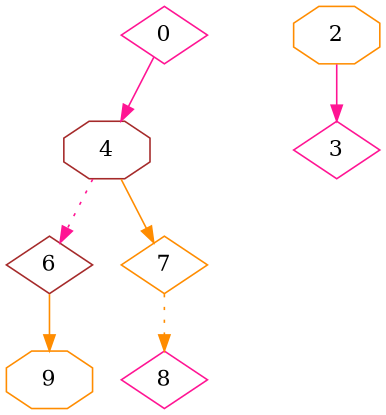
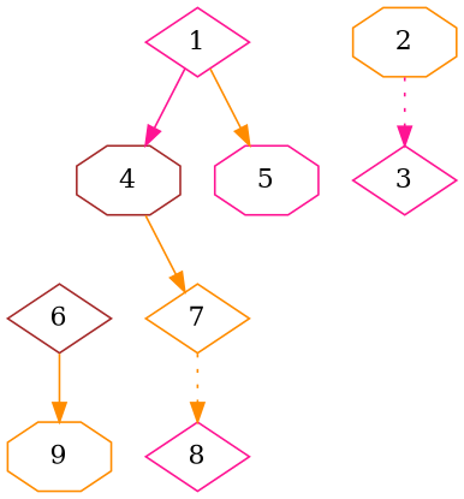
  digraph {
    node [color=deeppink shape=diamond]
    edge [color=darkorange style=solid]
-   1 [alpha=0.18 expect_size=51914752 label=0]
+   1 [alpha=0.18 expect_size=51914752]
    4 [alpha=0.10 color=brown expect_size=12169216 shape=octagon]
+   5 [alpha=0.02 expect_size=10853376 shape=octagon]
    6 [alpha=0.13 color=brown expect_size=32822272]
    7 [alpha=0.19 color=darkorange expect_size=32184320]
    9 [alpha=0.12 color=darkorange expect_size=25692160 shape=octagon]
    8 [alpha=0.08 expect_size=41455616]
    2 [alpha=0.16 color=darkorange expect_size=42009600 shape=octagon]
    3 [alpha=0.07 expect_size=27932672]
    1 -> 4 [color=deeppink]
-   4 -> 6 [color=deeppink style=dotted]
+   1 -> 5
    4 -> 7
    6 -> 9
    7 -> 8 [style=dotted]
-   2 -> 3 [color=deeppink]
+   2 -> 3 [color=deeppink style=dotted]
  }
